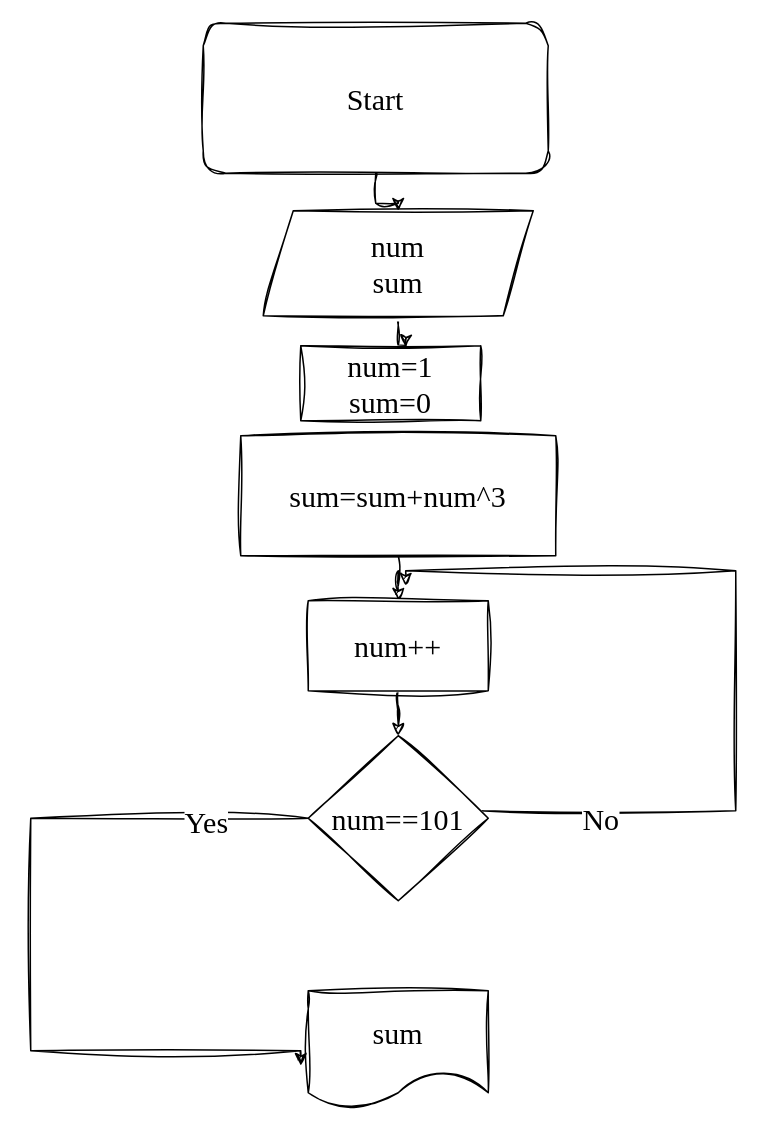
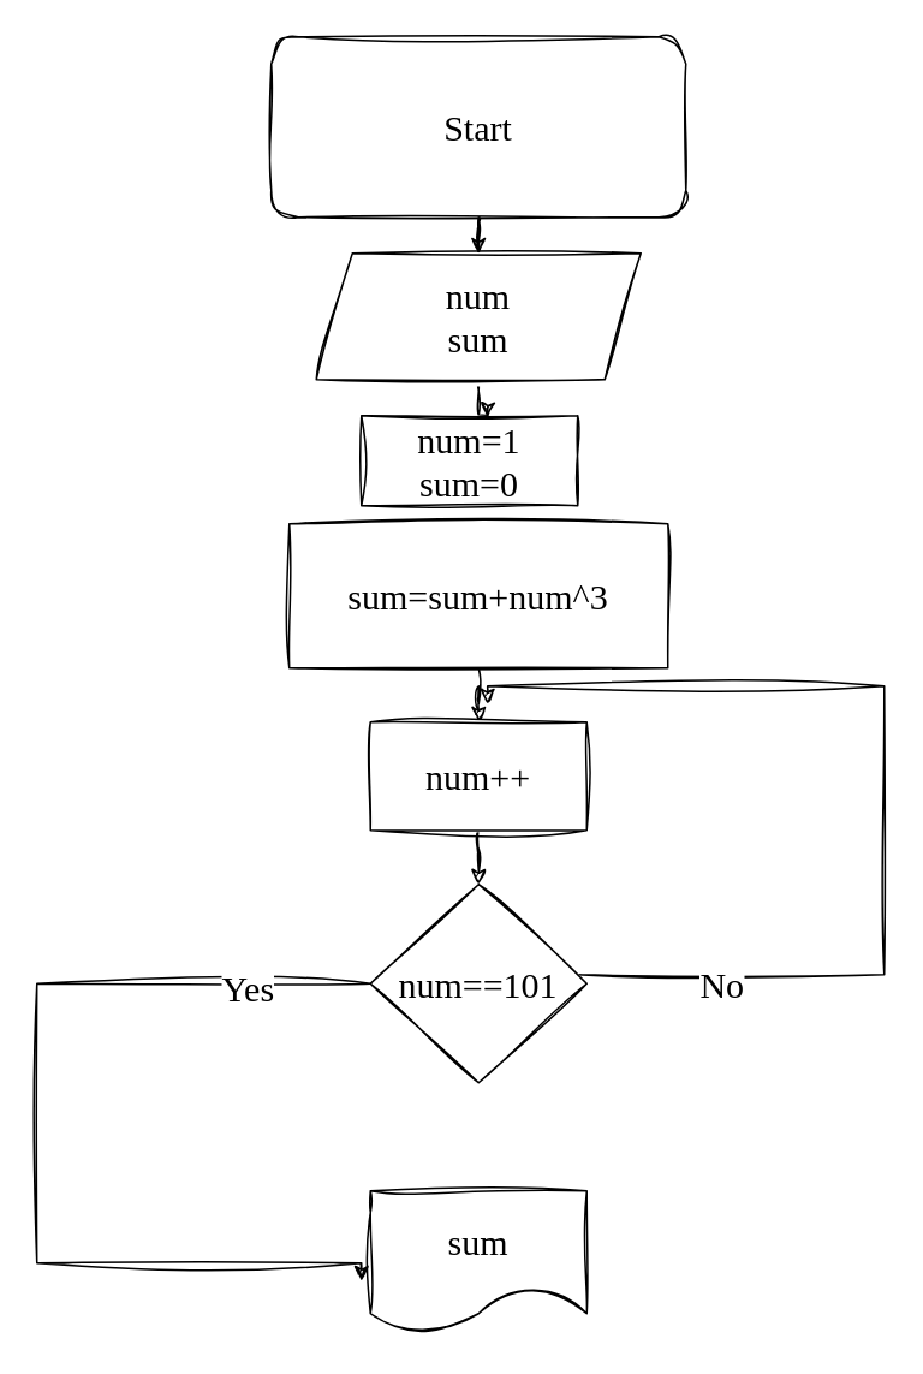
  <mxCell id="0" />
  <mxCell id="1" parent="0" />
  <mxCell id="2" style="edgeStyle=orthogonalEdgeStyle;rounded=0;sketch=1;hachureGap=4;jiggle=2;curveFitting=1;orthogonalLoop=1;jettySize=auto;html=1;entryX=0.5;entryY=0;entryDx=0;entryDy=0;fontFamily=Architects Daughter;fontSource=https%3A%2F%2Ffonts.googleapis.com%2Fcss%3Ffamily%3DArchitects%2BDaughter;fontSize=16;" edge="1" parent="1" source="3" target="5"><mxGeometry relative="1" as="geometry" /></mxCell>
- <mxCell id="3" value="Start" style="rounded=1;whiteSpace=wrap;html=1;sketch=1;hachureGap=4;jiggle=2;curveFitting=1;fontFamily=Architects Daughter;fontSource=https%3A%2F%2Ffonts.googleapis.com%2Fcss%3Ffamily%3DArchitects%2BDaughter;fontSize=20;" vertex="1" parent="1"><mxGeometry x="135" y="15" width="230" height="100" as="geometry" /></mxCell>
+ <mxCell id="3" value="Start" style="rounded=1;whiteSpace=wrap;html=1;sketch=1;hachureGap=4;jiggle=2;curveFitting=1;fontFamily=Architects Daughter;fontSource=https%3A%2F%2Ffonts.googleapis.com%2Fcss%3Ffamily%3DArchitects%2BDaughter;fontSize=20;" vertex="1" parent="1"><mxGeometry x="150" y="20" width="230" height="100" as="geometry" /></mxCell>
  <mxCell id="4" style="edgeStyle=orthogonalEdgeStyle;rounded=0;sketch=1;hachureGap=4;jiggle=2;curveFitting=1;orthogonalLoop=1;jettySize=auto;html=1;entryX=0.583;entryY=0.02;entryDx=0;entryDy=0;entryPerimeter=0;fontFamily=Architects Daughter;fontSource=https%3A%2F%2Ffonts.googleapis.com%2Fcss%3Ffamily%3DArchitects%2BDaughter;fontSize=16;" edge="1" parent="1" source="5" target="16"><mxGeometry relative="1" as="geometry" /></mxCell>
  <mxCell id="5" value="num&lt;br&gt;sum" style="shape=parallelogram;perimeter=parallelogramPerimeter;whiteSpace=wrap;html=1;fixedSize=1;sketch=1;hachureGap=4;jiggle=2;curveFitting=1;fontFamily=Architects Daughter;fontSource=https%3A%2F%2Ffonts.googleapis.com%2Fcss%3Ffamily%3DArchitects%2BDaughter;fontSize=20;" vertex="1" parent="1"><mxGeometry x="175" y="140" width="180" height="70" as="geometry" /></mxCell>
  <mxCell id="6" style="edgeStyle=orthogonalEdgeStyle;rounded=0;sketch=1;hachureGap=4;jiggle=2;curveFitting=1;orthogonalLoop=1;jettySize=auto;html=1;entryX=0.5;entryY=0;entryDx=0;entryDy=0;fontFamily=Architects Daughter;fontSource=https%3A%2F%2Ffonts.googleapis.com%2Fcss%3Ffamily%3DArchitects%2BDaughter;fontSize=16;" edge="1" parent="1" source="7" target="9"><mxGeometry relative="1" as="geometry" /></mxCell>
  <mxCell id="7" value="sum=sum+num^3" style="rounded=0;whiteSpace=wrap;html=1;sketch=1;hachureGap=4;jiggle=2;curveFitting=1;fontFamily=Architects Daughter;fontSource=https%3A%2F%2Ffonts.googleapis.com%2Fcss%3Ffamily%3DArchitects%2BDaughter;fontSize=20;" vertex="1" parent="1"><mxGeometry x="160" y="290" width="210" height="80" as="geometry" /></mxCell>
  <mxCell id="8" style="edgeStyle=orthogonalEdgeStyle;rounded=0;sketch=1;hachureGap=4;jiggle=2;curveFitting=1;orthogonalLoop=1;jettySize=auto;html=1;fontFamily=Architects Daughter;fontSource=https%3A%2F%2Ffonts.googleapis.com%2Fcss%3Ffamily%3DArchitects%2BDaughter;fontSize=16;" edge="1" parent="1" source="9" target="14"><mxGeometry relative="1" as="geometry" /></mxCell>
  <mxCell id="9" value="num++" style="rounded=0;whiteSpace=wrap;html=1;sketch=1;hachureGap=4;jiggle=2;curveFitting=1;fontFamily=Architects Daughter;fontSource=https%3A%2F%2Ffonts.googleapis.com%2Fcss%3Ffamily%3DArchitects%2BDaughter;fontSize=20;" vertex="1" parent="1"><mxGeometry x="205" y="400" width="120" height="60" as="geometry" /></mxCell>
  <mxCell id="10" style="edgeStyle=orthogonalEdgeStyle;rounded=0;sketch=1;hachureGap=4;jiggle=2;curveFitting=1;orthogonalLoop=1;jettySize=auto;html=1;fontFamily=Architects Daughter;fontSource=https%3A%2F%2Ffonts.googleapis.com%2Fcss%3Ffamily%3DArchitects%2BDaughter;fontSize=16;" edge="1" parent="1" source="14"><mxGeometry relative="1" as="geometry"><mxPoint x="200" y="710" as="targetPoint" /><Array as="points"><mxPoint x="20" y="545" /><mxPoint x="20" y="700" /></Array></mxGeometry></mxCell>
  <mxCell id="11" value="Yes" style="edgeLabel;html=1;align=center;verticalAlign=middle;resizable=0;points=[];fontSize=20;fontFamily=Architects Daughter;" vertex="1" connectable="0" parent="10"><mxGeometry x="-0.74" y="1" relative="1" as="geometry"><mxPoint as="offset" /></mxGeometry></mxCell>
  <mxCell id="12" style="edgeStyle=orthogonalEdgeStyle;rounded=0;sketch=1;hachureGap=4;jiggle=2;curveFitting=1;orthogonalLoop=1;jettySize=auto;html=1;fontFamily=Architects Daughter;fontSource=https%3A%2F%2Ffonts.googleapis.com%2Fcss%3Ffamily%3DArchitects%2BDaughter;fontSize=16;" edge="1" parent="1" source="14"><mxGeometry relative="1" as="geometry"><mxPoint x="270" y="390" as="targetPoint" /><Array as="points"><mxPoint x="490" y="540" /><mxPoint x="490" y="380" /><mxPoint x="270" y="380" /></Array></mxGeometry></mxCell>
  <mxCell id="13" value="No" style="edgeLabel;html=1;align=center;verticalAlign=middle;resizable=0;points=[];fontSize=20;fontFamily=Architects Daughter;" vertex="1" connectable="0" parent="12"><mxGeometry x="-0.715" y="-4" relative="1" as="geometry"><mxPoint as="offset" /></mxGeometry></mxCell>
  <mxCell id="14" value="num==101" style="rhombus;whiteSpace=wrap;html=1;sketch=1;hachureGap=4;jiggle=2;curveFitting=1;fontFamily=Architects Daughter;fontSource=https%3A%2F%2Ffonts.googleapis.com%2Fcss%3Ffamily%3DArchitects%2BDaughter;fontSize=20;" vertex="1" parent="1"><mxGeometry x="205" y="490" width="120" height="110" as="geometry" /></mxCell>
  <mxCell id="15" value="sum" style="shape=document;whiteSpace=wrap;html=1;boundedLbl=1;sketch=1;hachureGap=4;jiggle=2;curveFitting=1;fontFamily=Architects Daughter;fontSource=https%3A%2F%2Ffonts.googleapis.com%2Fcss%3Ffamily%3DArchitects%2BDaughter;fontSize=20;" vertex="1" parent="1"><mxGeometry x="205" y="660" width="120" height="80" as="geometry" /></mxCell>
  <mxCell id="16" value="num=1&lt;br&gt;sum=0" style="rounded=0;whiteSpace=wrap;html=1;sketch=1;hachureGap=4;jiggle=2;curveFitting=1;fontFamily=Architects Daughter;fontSource=https%3A%2F%2Ffonts.googleapis.com%2Fcss%3Ffamily%3DArchitects%2BDaughter;fontSize=20;" vertex="1" parent="1"><mxGeometry x="200" y="230" width="120" height="50" as="geometry" /></mxCell>
